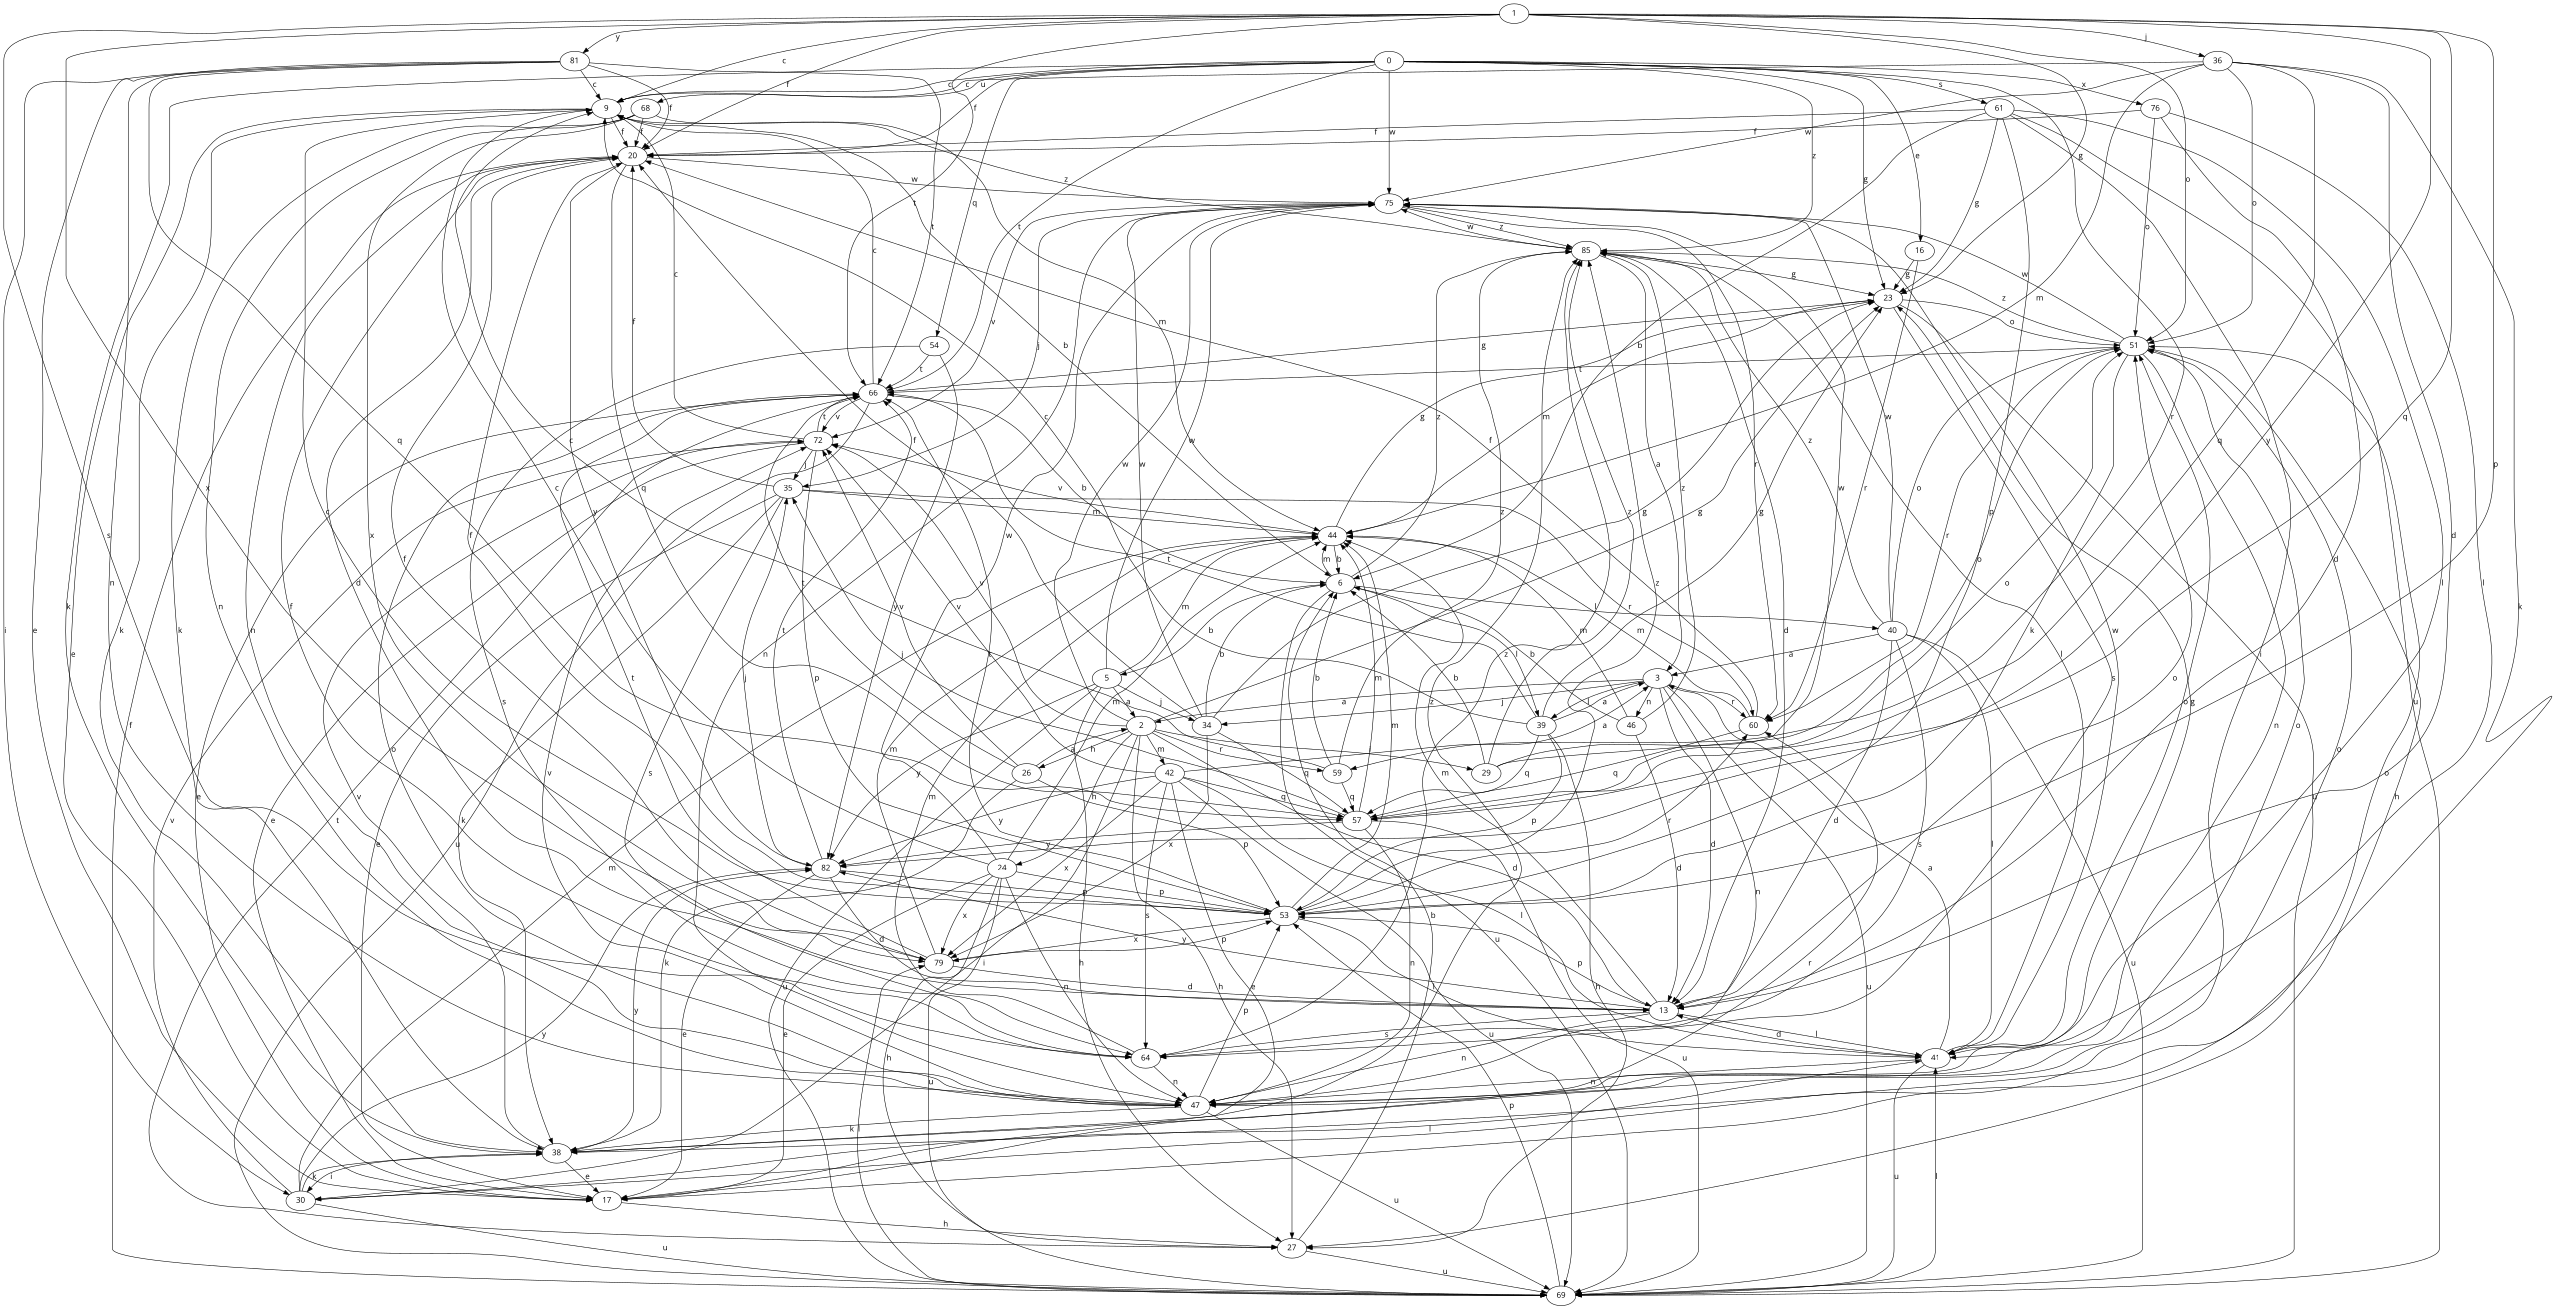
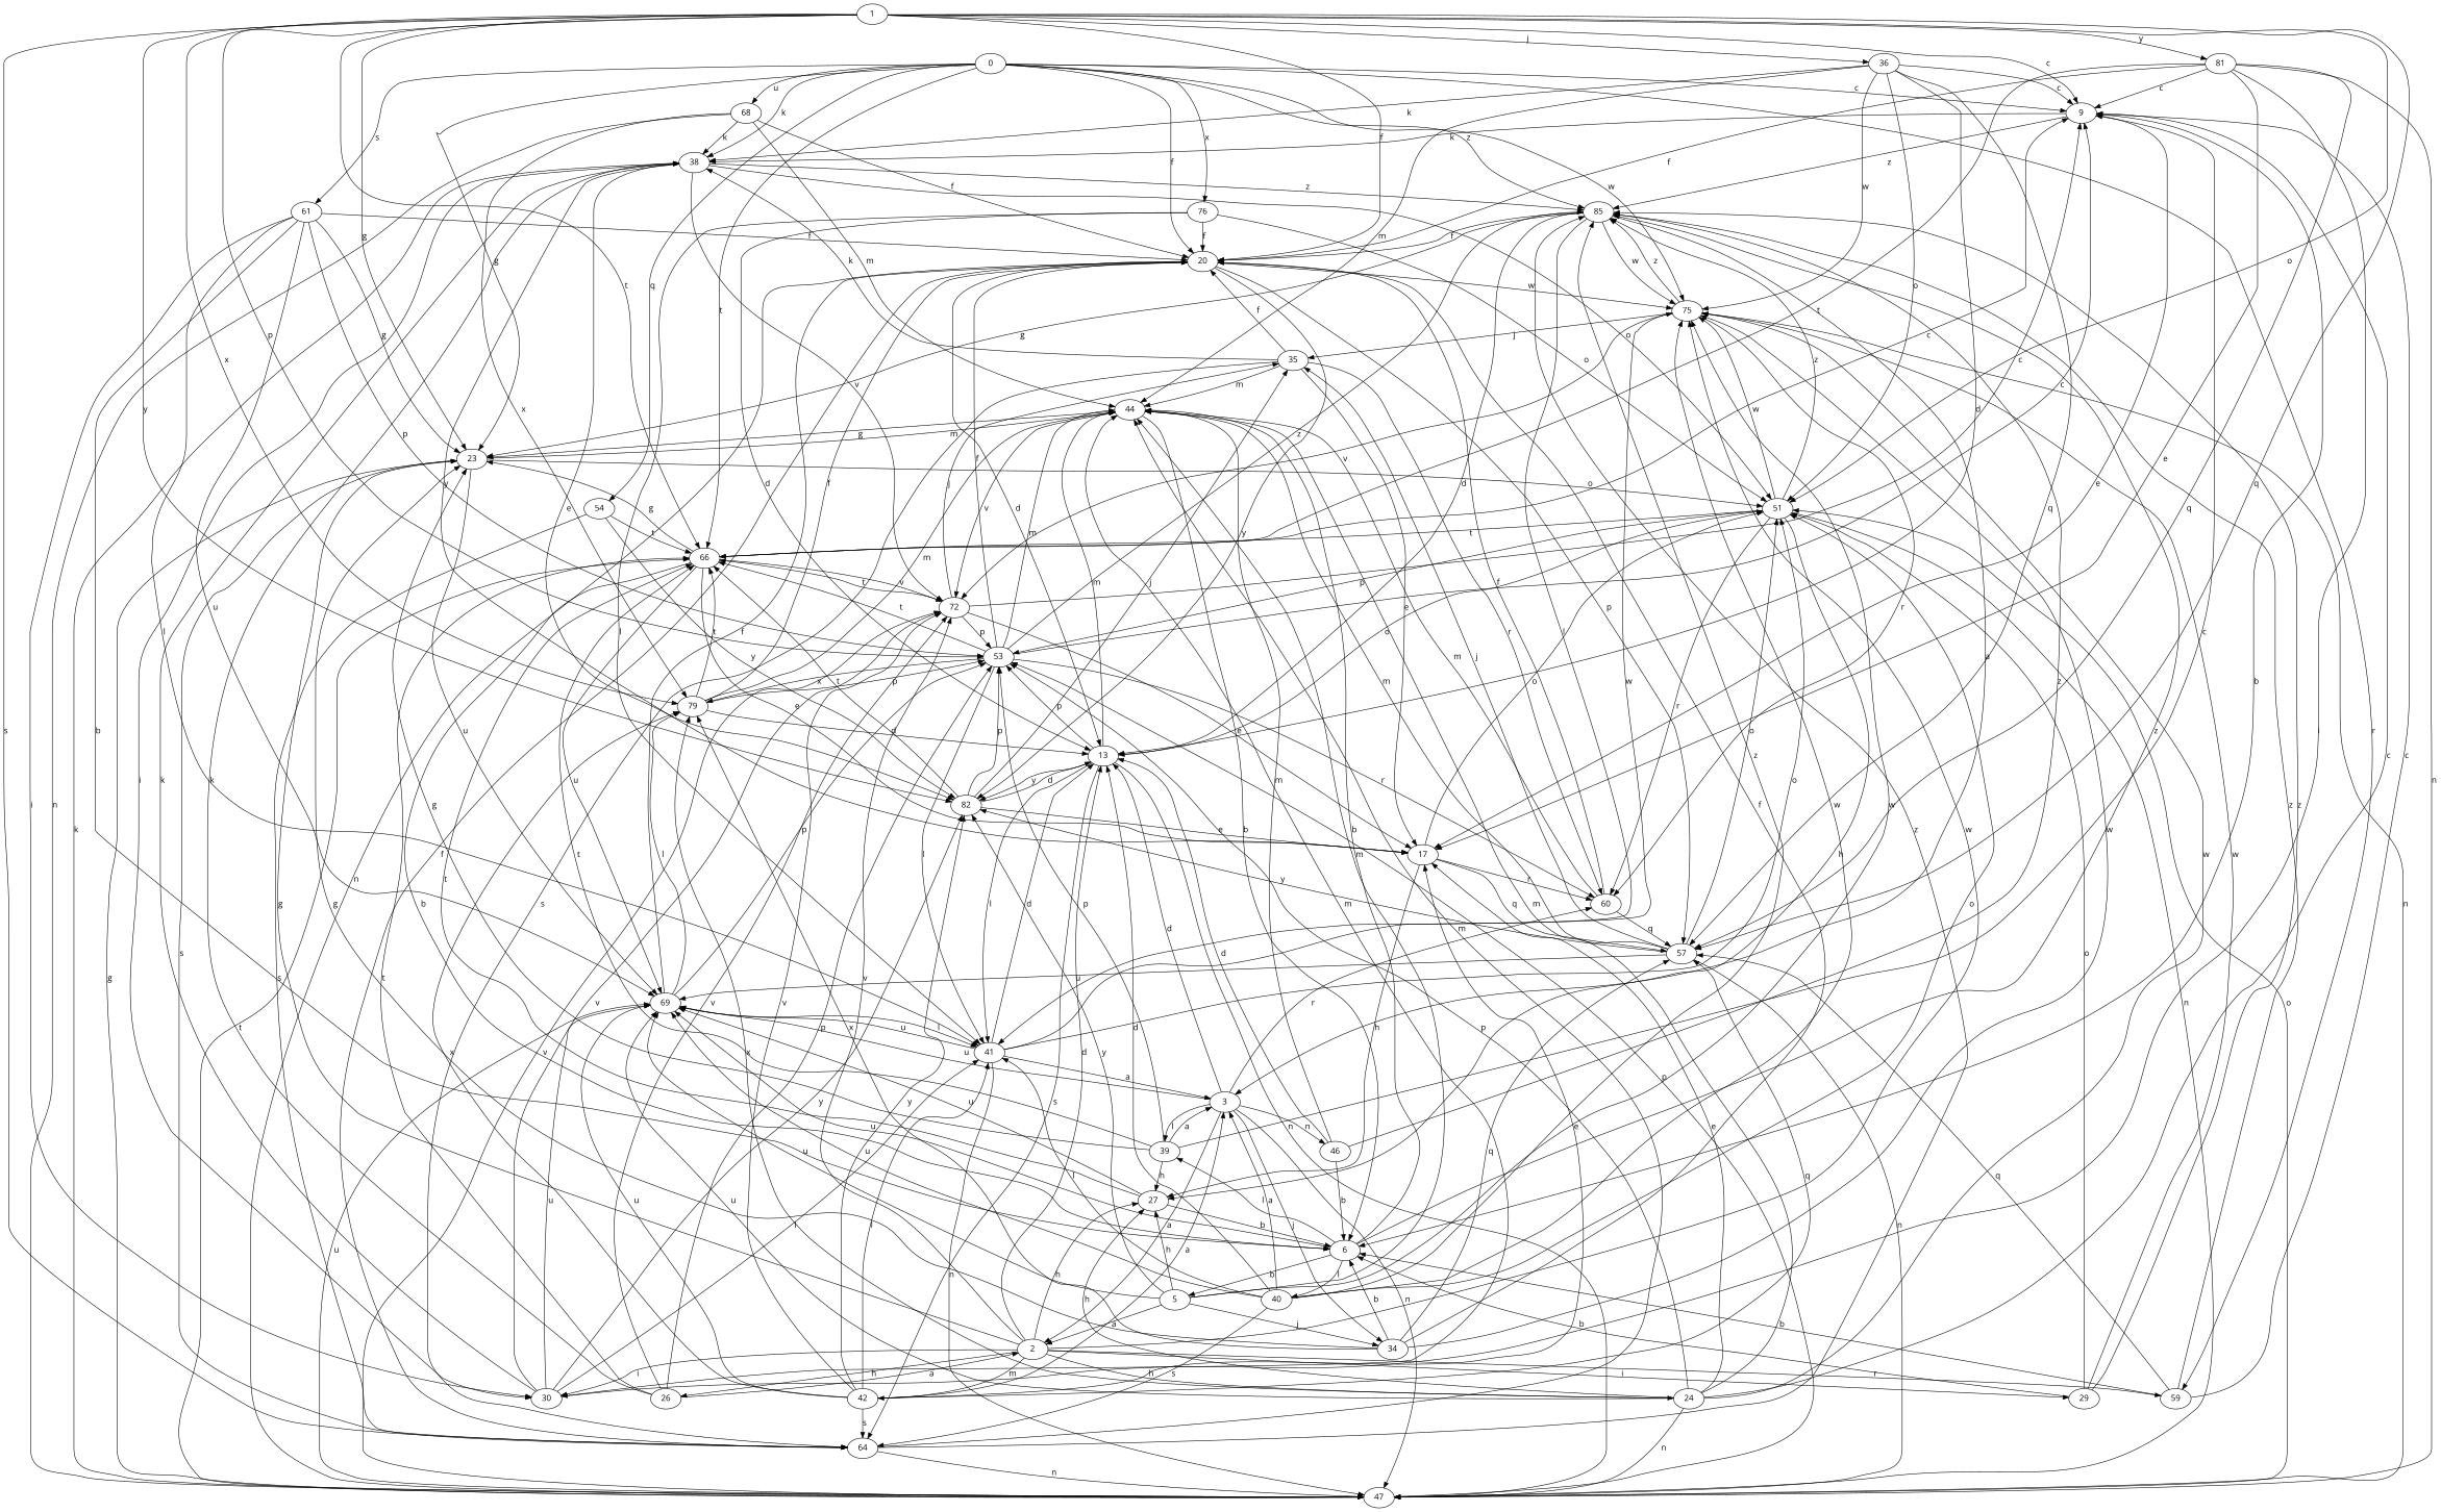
  strict digraph {
    fontname="Open Sans"
    node [fontname="Open Sans"]
    edge [fontname="Open Sans"]
    0
    9
-   16
    20
    23
    38
    54
    59
    61
    66
    68
    75
    76
    85
    6
    17
    60
    57
    82
    13
    47
    51
    n23 [label=64]
    69
    44
    30
    72
    53
    41
    79
    35
    3
    1
    n34 [label=36]
    81
    46
    27
    2
    24
    26
    29
    42
    34
    39
    5
    40
    0 -> 9 [label=c]
-   0 -> 16 [label=e]
    0 -> 20 [label=f]
    0 -> 23 [label=g]
    0 -> 38 [label=k]
    0 -> 54 [label=q]
    0 -> 59 [label=r]
    0 -> 61 [label=s]
    0 -> 66 [label=t]
    0 -> 68 [label=u]
    0 -> 75 [label=w]
    0 -> 76 [label=x]
    0 -> 85 [label=z]
    9 -> 38 [label=k]
    9 -> 85 [label=z]
    9 -> 6 [label=b]
    9 -> 17 [label=e]
-   16 -> 23 [label=g]
-   16 -> 60 [label=r]
    20 -> 75 [label=w]
-   20 -> 57 [label=q]
+   20 -> 57 [label=p]
    20 -> 82 [label=y]
    20 -> 13 [label=d]
    20 -> 47 [label=n]
    23 -> 51 [label=o]
    23 -> n23 [label=s]
    23 -> 69 [label=u]
    23 -> 44 [label=m]
    38 -> 85 [label=z]
    38 -> 17 [label=e]
    38 -> 82 [label=y]
    38 -> 51 [label=o]
    38 -> 30 [label=i]
    38 -> 72 [label=v]
    54 -> 66 [label=t]
    54 -> 82 [label=y]
    54 -> n23 [label=s]
    59 -> 9 [label=c]
    59 -> 85 [label=z]
    59 -> 6 [label=b]
    59 -> 57 [label=q]
    61 -> 20 [label=f]
    61 -> 23 [label=g]
    61 -> 6 [label=b]
    61 -> 69 [label=u]
    61 -> 30 [label=i]
    61 -> 53 [label=p]
    61 -> 41 [label=l]
    66 -> 9 [label=c]
    66 -> 23 [label=g]
    66 -> 6 [label=b]
    66 -> 17 [label=e]
    66 -> 69 [label=u]
    66 -> 72 [label=v]
    68 -> 20 [label=f]
    68 -> 38 [label=k]
    68 -> 47 [label=n]
    68 -> 44 [label=m]
    68 -> 79 [label=x]
    75 -> 85 [label=z]
    75 -> 60 [label=r]
    75 -> 47 [label=n]
    75 -> 72 [label=v]
    75 -> 35 [label=j]
    76 -> 20 [label=f]
    76 -> 13 [label=d]
    76 -> 51 [label=o]
    76 -> 41 [label=l]
-   9 -> 20 [label=f]
+   85 -> 20 [label=f]
    85 -> 23 [label=g]
    85 -> 75 [label=w]
    85 -> 13 [label=d]
    85 -> 41 [label=l]
    85 -> 3 [label=a]
    6 -> 85 [label=z]
    6 -> 69 [label=u]
-   6 -> 44 [label=m]
+   6 -> 44 [label=b]
    6 -> 39 [label=l]
    6 -> 5 [label=b]
    6 -> 40 [label=l]
    17 -> 60 [label=r]
-   39 -> 57 [label=q]
+   17 -> 57 [label=q]
    17 -> 51 [label=o]
    17 -> 27 [label=h]
    60 -> 20 [label=f]
    60 -> 57 [label=q]
    60 -> 44 [label=m]
    57 -> 82 [label=y]
    57 -> 47 [label=n]
    57 -> 51 [label=o]
    57 -> 69 [label=u]
    57 -> 44 [label=m]
    57 -> 35 [label=j]
    82 -> 66 [label=t]
    82 -> 17 [label=e]
    82 -> 13 [label=d]
    82 -> 53 [label=p]
    82 -> 35 [label=j]
    13 -> 82 [label=y]
    13 -> 47 [label=n]
    13 -> 51 [label=o]
    13 -> n23 [label=s]
    13 -> 44 [label=m]
    13 -> 53 [label=p]
    13 -> 41 [label=l]
    47 -> 23 [label=g]
    47 -> 38 [label=k]
-   47 -> 66 [label=o]
+   47 -> 66 [label=t]
    47 -> 51 [label=o]
    47 -> 69 [label=u]
    47 -> 72 [label=v]
    47 -> 53 [label=p]
    51 -> 66 [label=t]
    51 -> 75 [label=w]
    51 -> 85 [label=z]
    51 -> 60 [label=r]
    51 -> 47 [label=n]
-   51 -> 53 [label=k]
+   51 -> 53 [label=p]
    51 -> 27 [label=h]
    n23 -> 20 [label=f]
    n23 -> 85 [label=z]
    n23 -> 47 [label=n]
    n23 -> 44 [label=m]
    69 -> 20 [label=f]
    69 -> 53 [label=p]
    69 -> 41 [label=l]
    69 -> 79 [label=l]
    44 -> 23 [label=g]
    44 -> 6 [label=b]
    44 -> 72 [label=v]
    30 -> 38 [label=k]
    30 -> 82 [label=y]
    30 -> 69 [label=u]
    30 -> 44 [label=m]
    30 -> 72 [label=v]
    30 -> 41 [label=l]
    72 -> 9 [label=c]
    72 -> 66 [label=t]
    72 -> 17 [label=e]
    72 -> 53 [label=p]
    72 -> 35 [label=j]
    53 -> 9 [label=c]
    53 -> 20 [label=f]
    53 -> 66 [label=t]
    53 -> 85 [label=z]
    53 -> 60 [label=r]
    53 -> 44 [label=m]
    53 -> 41 [label=l]
    53 -> 79 [label=x]
    41 -> 75 [label=w]
    41 -> 13 [label=d]
    41 -> 47 [label=n]
    41 -> 51 [label=o]
    41 -> 69 [label=u]
    41 -> 3 [label=a]
    79 -> 20 [label=f]
    79 -> 66 [label=t]
    79 -> 13 [label=d]
    79 -> 44 [label=m]
    79 -> 53 [label=p]
    35 -> 20 [label=f]
    35 -> 38 [label=k]
    35 -> 17 [label=e]
    35 -> 60 [label=r]
    35 -> n23 [label=s]
    35 -> 44 [label=m]
    3 -> 60 [label=r]
    3 -> 13 [label=d]
    3 -> 47 [label=n]
    3 -> 69 [label=u]
    3 -> 46 [label=n]
    3 -> 2 [label=a]
    3 -> 34 [label=j]
    3 -> 39 [label=l]
    1 -> 9 [label=c]
    1 -> 20 [label=f]
    1 -> 23 [label=g]
    1 -> 66 [label=t]
    1 -> 57 [label=q]
    1 -> 82 [label=y]
    1 -> 51 [label=o]
    1 -> n23 [label=s]
    1 -> 53 [label=p]
    1 -> 79 [label=x]
    1 -> n34 [label=j]
    1 -> 81 [label=y]
    n34 -> 9 [label=c]
    n34 -> 38 [label=k]
    n34 -> 75 [label=w]
    n34 -> 57 [label=q]
    n34 -> 13 [label=d]
    n34 -> 51 [label=o]
    n34 -> 44 [label=m]
    81 -> 9 [label=c]
    81 -> 20 [label=f]
    81 -> 66 [label=t]
    81 -> 17 [label=e]
    81 -> 57 [label=q]
    81 -> 47 [label=n]
    81 -> 30 [label=i]
    46 -> 85 [label=z]
    46 -> 6 [label=b]
    46 -> 13 [label=d]
    46 -> 44 [label=m]
    27 -> 66 [label=t]
    27 -> 6 [label=b]
    27 -> 69 [label=u]
    2 -> 23 [label=g]
    2 -> 59 [label=r]
    2 -> 75 [label=w]
    2 -> 13 [label=d]
    2 -> 30 [label=i]
    2 -> 72 [label=v]
    2 -> 27 [label=h]
    2 -> 24 [label=h]
    2 -> 26 [label=h]
    2 -> 29 [label=i]
    2 -> 42 [label=m]
    24 -> 9 [label=c]
    24 -> 75 [label=w]
    24 -> 17 [label=e]
    24 -> 47 [label=n]
    24 -> 69 [label=u]
    24 -> 44 [label=m]
    24 -> 53 [label=p]
    24 -> 79 [label=x]
    24 -> 27 [label=h]
    26 -> 38 [label=k]
    26 -> 66 [label=t]
    26 -> 72 [label=v]
    26 -> 53 [label=p]
    26 -> 2 [label=a]
    29 -> 75 [label=w]
    29 -> 85 [label=z]
    29 -> 6 [label=b]
    29 -> 51 [label=o]
    42 -> 17 [label=e]
    42 -> 57 [label=q]
    42 -> 82 [label=y]
    42 -> n23 [label=s]
    42 -> 69 [label=u]
    42 -> 72 [label=v]
    42 -> 41 [label=l]
    42 -> 79 [label=x]
    42 -> 3 [label=a]
    34 -> 20 [label=f]
    34 -> 23 [label=g]
    34 -> 75 [label=w]
    34 -> 6 [label=b]
    34 -> 57 [label=q]
    34 -> 79 [label=x]
    39 -> 9 [label=c]
    39 -> 23 [label=g]
    39 -> 66 [label=t]
    39 -> 53 [label=p]
    39 -> 3 [label=a]
    39 -> 27 [label=h]
    5 -> 75 [label=w]
    5 -> 82 [label=y]
    5 -> 69 [label=u]
    5 -> 44 [label=m]
    5 -> 27 [label=h]
    5 -> 2 [label=a]
    5 -> 34 [label=j]
    40 -> 75 [label=w]
    40 -> 85 [label=z]
    40 -> 13 [label=d]
    40 -> 51 [label=o]
    40 -> n23 [label=s]
    40 -> 69 [label=u]
    40 -> 41 [label=l]
    40 -> 3 [label=a]
  }
